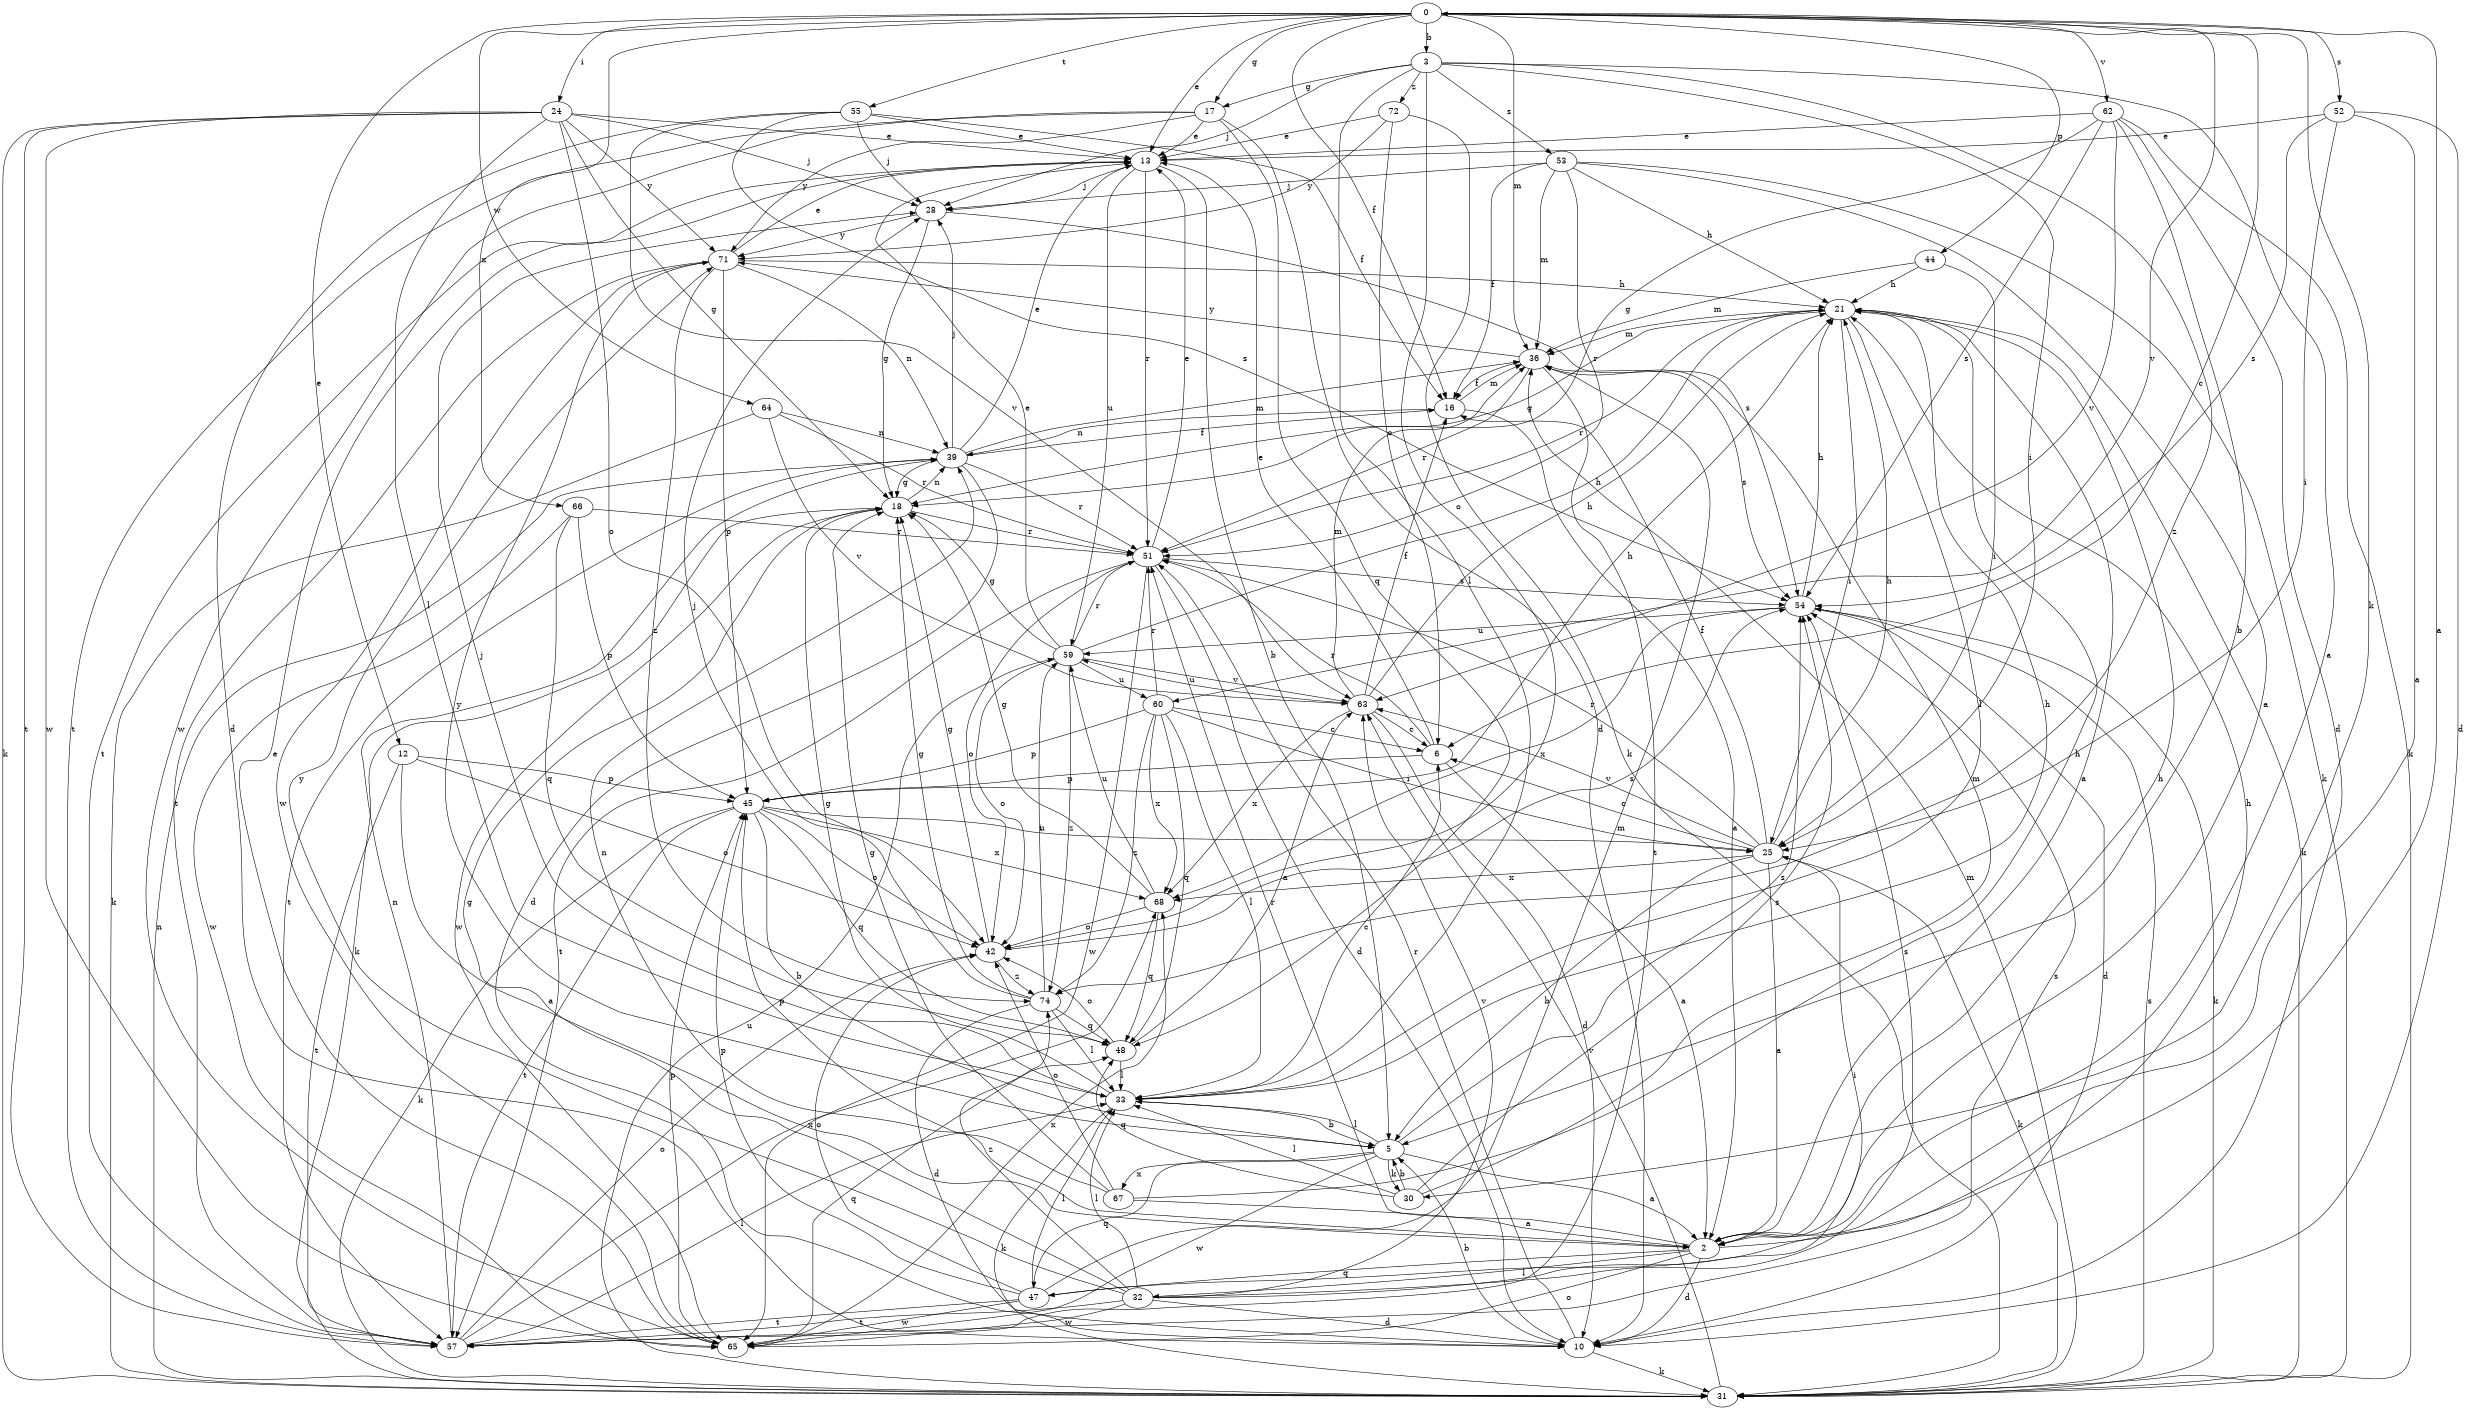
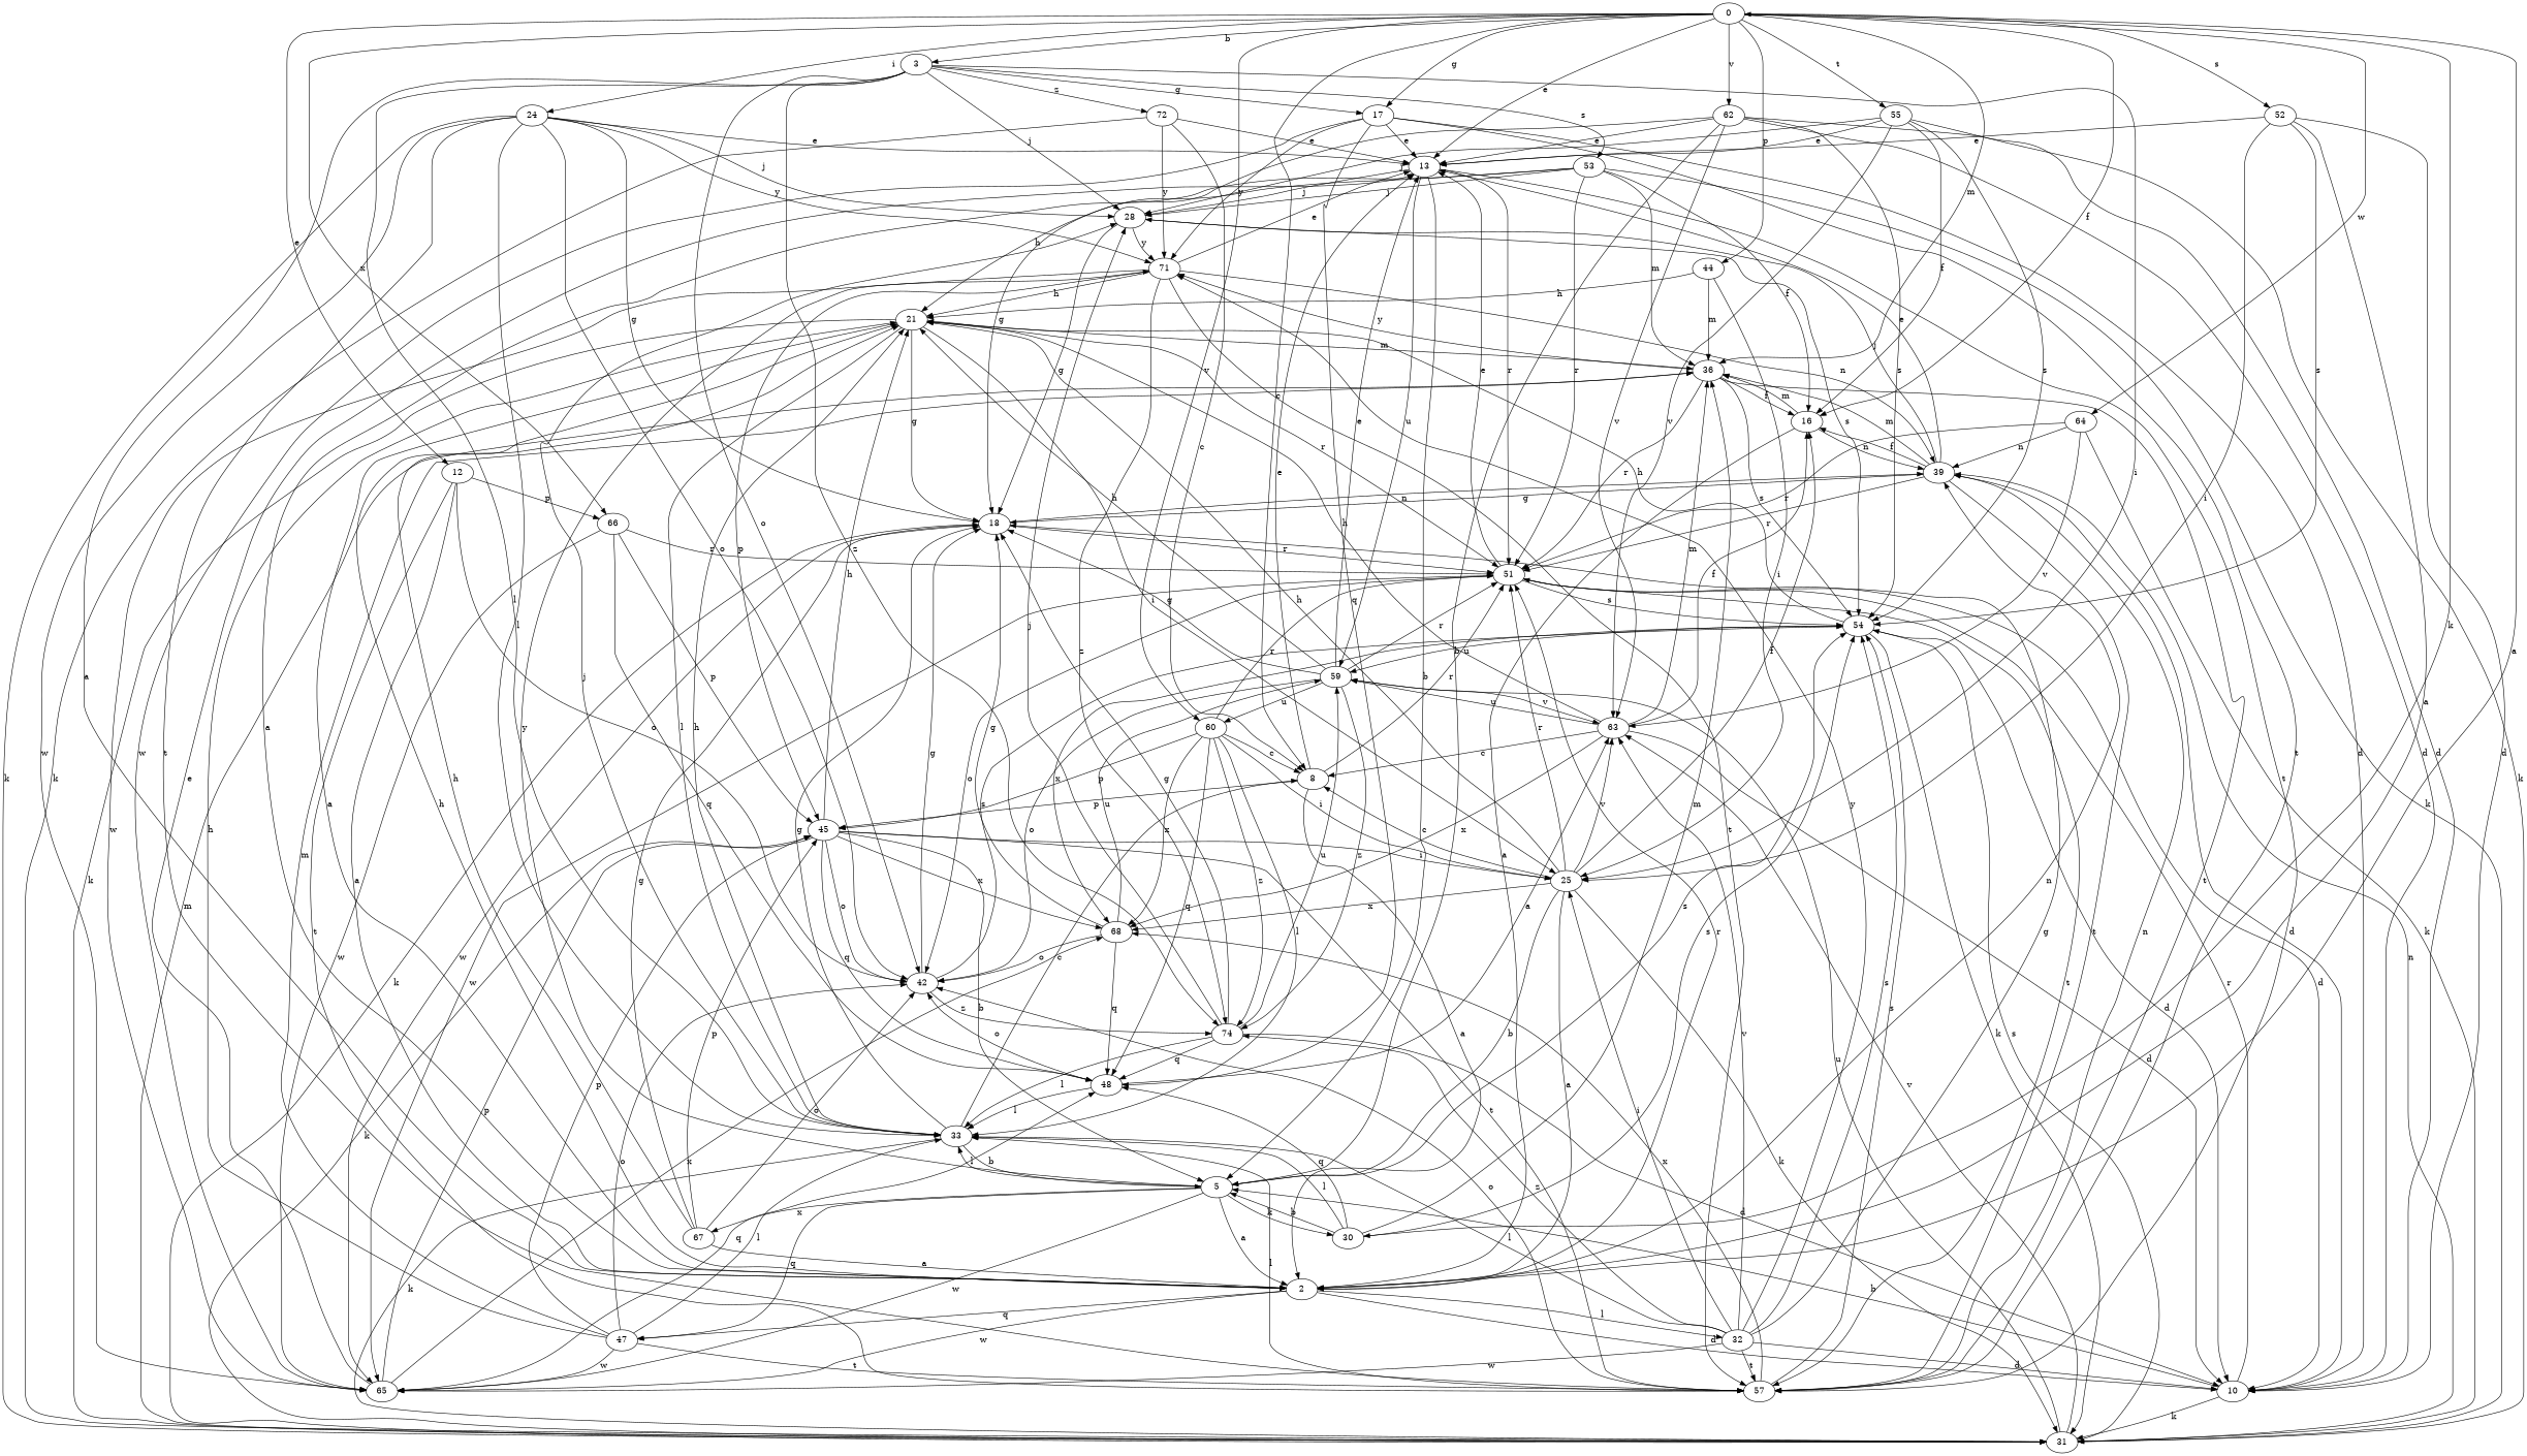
  strict digraph {
    0
    3
-   8 [label=6]
+   8
    12
    13
    16
    17
    24
    30
    36
    44
    52
    55
    60
    62
    64
    66
    2
    25
    28
    33
    42
    53
    72
    74
    51
    45
    57
    5
    59
    39
    10
    65
    71
    48
    31
    18
    54
    21
    63
    68
    32
    47
    67
    0 -> 3 [label=b]
    0 -> 8 [label=c]
    0 -> 12 [label=e]
    0 -> 13 [label=e]
    0 -> 16 [label=f]
    0 -> 17 [label=g]
    0 -> 24 [label=i]
    0 -> 30 [label=k]
    0 -> 36 [label=m]
    0 -> 44 [label=p]
    0 -> 52 [label=s]
    0 -> 55 [label=t]
    0 -> 60 [label=v]
    0 -> 62 [label=v]
    0 -> 64 [label=w]
    0 -> 66 [label=x]
    3 -> 17 [label=g]
    3 -> 2 [label=a]
    3 -> 25 [label=i]
    3 -> 28 [label=j]
    3 -> 33 [label=l]
    3 -> 42 [label=o]
    3 -> 53 [label=s]
    3 -> 72 [label=z]
    3 -> 74 [label=z]
    8 -> 13 [label=e]
    8 -> 2 [label=a]
    8 -> 51 [label=r]
    8 -> 45 [label=p]
    12 -> 2 [label=a]
    12 -> 42 [label=o]
-   12 -> 45 [label=p]
+   12 -> 66 [label=p]
    12 -> 57 [label=t]
    13 -> 28 [label=j]
    13 -> 51 [label=r]
    13 -> 57 [label=t]
    13 -> 5 [label=b]
    13 -> 59 [label=u]
    16 -> 36 [label=m]
    16 -> 2 [label=a]
    16 -> 39 [label=n]
    17 -> 13 [label=e]
    17 -> 57 [label=t]
    17 -> 10 [label=d]
    17 -> 65 [label=w]
    17 -> 71 [label=y]
    17 -> 48 [label=q]
    24 -> 13 [label=e]
    24 -> 28 [label=j]
    24 -> 33 [label=l]
    24 -> 42 [label=o]
    24 -> 57 [label=t]
    24 -> 65 [label=w]
    24 -> 71 [label=y]
    24 -> 31 [label=k]
    24 -> 18 [label=g]
    30 -> 36 [label=m]
    30 -> 33 [label=l]
    30 -> 5 [label=b]
    30 -> 48 [label=q]
    30 -> 54 [label=s]
    36 -> 16 [label=f]
    36 -> 51 [label=r]
    36 -> 57 [label=t]
    36 -> 71 [label=y]
    36 -> 54 [label=s]
    44 -> 36 [label=m]
    44 -> 25 [label=i]
    44 -> 21 [label=h]
    52 -> 13 [label=e]
    52 -> 2 [label=a]
    52 -> 25 [label=i]
    52 -> 10 [label=d]
    52 -> 54 [label=s]
    55 -> 13 [label=e]
    55 -> 16 [label=f]
    55 -> 28 [label=j]
    55 -> 10 [label=d]
    55 -> 54 [label=s]
    55 -> 63 [label=v]
    60 -> 8 [label=c]
    60 -> 25 [label=i]
    60 -> 33 [label=l]
    60 -> 74 [label=z]
    60 -> 51 [label=r]
    60 -> 45 [label=p]
    60 -> 48 [label=q]
    60 -> 68 [label=x]
    62 -> 13 [label=e]
    62 -> 5 [label=b]
    62 -> 10 [label=d]
    62 -> 31 [label=k]
    62 -> 18 [label=g]
    62 -> 54 [label=s]
    62 -> 63 [label=v]
    64 -> 51 [label=r]
    64 -> 39 [label=n]
    64 -> 31 [label=k]
    64 -> 63 [label=v]
    66 -> 51 [label=r]
    66 -> 45 [label=p]
    66 -> 65 [label=w]
    66 -> 48 [label=q]
    2 -> 0 [label=a]
    2 -> 51 [label=r]
    2 -> 39 [label=n]
    2 -> 10 [label=d]
-   2 -> 65 [label=o]
+   2 -> 65 [label=w]
    2 -> 21 [label=h]
    2 -> 32 [label=l]
    2 -> 47 [label=q]
    25 -> 8 [label=c]
    25 -> 16 [label=f]
    25 -> 2 [label=a]
    25 -> 51 [label=r]
    25 -> 5 [label=b]
    25 -> 31 [label=k]
    25 -> 21 [label=h]
    25 -> 63 [label=v]
    25 -> 68 [label=x]
    28 -> 71 [label=y]
    28 -> 18 [label=g]
    28 -> 54 [label=s]
    33 -> 8 [label=c]
    33 -> 28 [label=j]
    33 -> 5 [label=b]
    33 -> 31 [label=k]
    33 -> 18 [label=g]
    33 -> 21 [label=h]
    42 -> 74 [label=z]
    42 -> 18 [label=g]
    42 -> 54 [label=s]
    53 -> 16 [label=f]
    53 -> 36 [label=m]
    53 -> 2 [label=a]
    53 -> 28 [label=j]
    53 -> 51 [label=r]
    53 -> 31 [label=k]
    53 -> 21 [label=h]
    72 -> 8 [label=c]
    72 -> 13 [label=e]
    72 -> 71 [label=y]
    72 -> 31 [label=k]
    74 -> 28 [label=j]
    74 -> 33 [label=l]
    74 -> 59 [label=u]
    74 -> 10 [label=d]
    74 -> 48 [label=q]
    74 -> 18 [label=g]
    51 -> 13 [label=e]
    51 -> 42 [label=o]
    51 -> 57 [label=t]
    51 -> 10 [label=d]
    51 -> 65 [label=w]
    51 -> 54 [label=s]
    45 -> 25 [label=i]
    45 -> 42 [label=o]
    45 -> 57 [label=t]
    45 -> 5 [label=b]
    45 -> 48 [label=q]
    45 -> 31 [label=k]
    45 -> 21 [label=h]
    45 -> 68 [label=x]
    57 -> 33 [label=l]
    57 -> 42 [label=o]
    57 -> 39 [label=n]
    57 -> 54 [label=s]
    57 -> 68 [label=x]
    5 -> 30 [label=k]
    5 -> 2 [label=a]
    5 -> 33 [label=l]
    5 -> 65 [label=w]
    5 -> 71 [label=y]
    5 -> 54 [label=s]
    5 -> 47 [label=q]
    5 -> 67 [label=x]
    59 -> 13 [label=e]
    59 -> 60 [label=u]
    59 -> 42 [label=o]
    59 -> 74 [label=z]
    59 -> 51 [label=r]
    59 -> 18 [label=g]
    59 -> 21 [label=h]
    59 -> 63 [label=v]
    39 -> 13 [label=e]
    39 -> 16 [label=f]
    39 -> 36 [label=m]
    39 -> 28 [label=j]
    39 -> 51 [label=r]
    39 -> 57 [label=t]
    39 -> 10 [label=d]
    39 -> 18 [label=g]
    10 -> 51 [label=r]
    10 -> 5 [label=b]
    10 -> 31 [label=k]
    65 -> 13 [label=e]
    65 -> 45 [label=p]
    65 -> 48 [label=q]
    65 -> 68 [label=x]
    71 -> 13 [label=e]
    71 -> 74 [label=z]
    71 -> 45 [label=p]
    71 -> 57 [label=t]
    71 -> 39 [label=n]
    71 -> 65 [label=w]
    71 -> 21 [label=h]
    48 -> 33 [label=l]
    48 -> 42 [label=o]
    48 -> 63 [label=a]
    31 -> 36 [label=m]
    31 -> 59 [label=u]
    31 -> 39 [label=n]
    31 -> 54 [label=s]
    31 -> 63 [label=v]
    18 -> 51 [label=r]
    18 -> 39 [label=n]
    18 -> 65 [label=w]
    18 -> 31 [label=k]
    54 -> 59 [label=u]
    54 -> 10 [label=d]
    54 -> 31 [label=k]
    54 -> 21 [label=h]
    54 -> 68 [label=x]
    21 -> 36 [label=m]
    21 -> 2 [label=a]
    21 -> 25 [label=i]
    21 -> 33 [label=l]
    21 -> 51 [label=r]
    21 -> 31 [label=k]
    21 -> 18 [label=g]
    63 -> 8 [label=c]
    63 -> 16 [label=f]
    63 -> 36 [label=m]
    63 -> 59 [label=u]
    63 -> 10 [label=d]
    63 -> 21 [label=h]
    63 -> 68 [label=x]
    68 -> 42 [label=o]
    68 -> 59 [label=u]
    68 -> 48 [label=q]
    68 -> 18 [label=g]
    32 -> 25 [label=i]
    32 -> 33 [label=l]
    32 -> 74 [label=z]
    32 -> 57 [label=t]
    32 -> 10 [label=d]
    32 -> 65 [label=w]
    32 -> 71 [label=y]
    32 -> 18 [label=g]
    32 -> 54 [label=s]
    32 -> 63 [label=v]
    47 -> 36 [label=m]
    47 -> 33 [label=l]
    47 -> 42 [label=o]
    47 -> 45 [label=p]
    47 -> 57 [label=t]
    47 -> 65 [label=w]
    47 -> 21 [label=h]
    67 -> 2 [label=a]
    67 -> 42 [label=o]
    67 -> 45 [label=p]
    67 -> 18 [label=g]
    67 -> 21 [label=h]
  }
